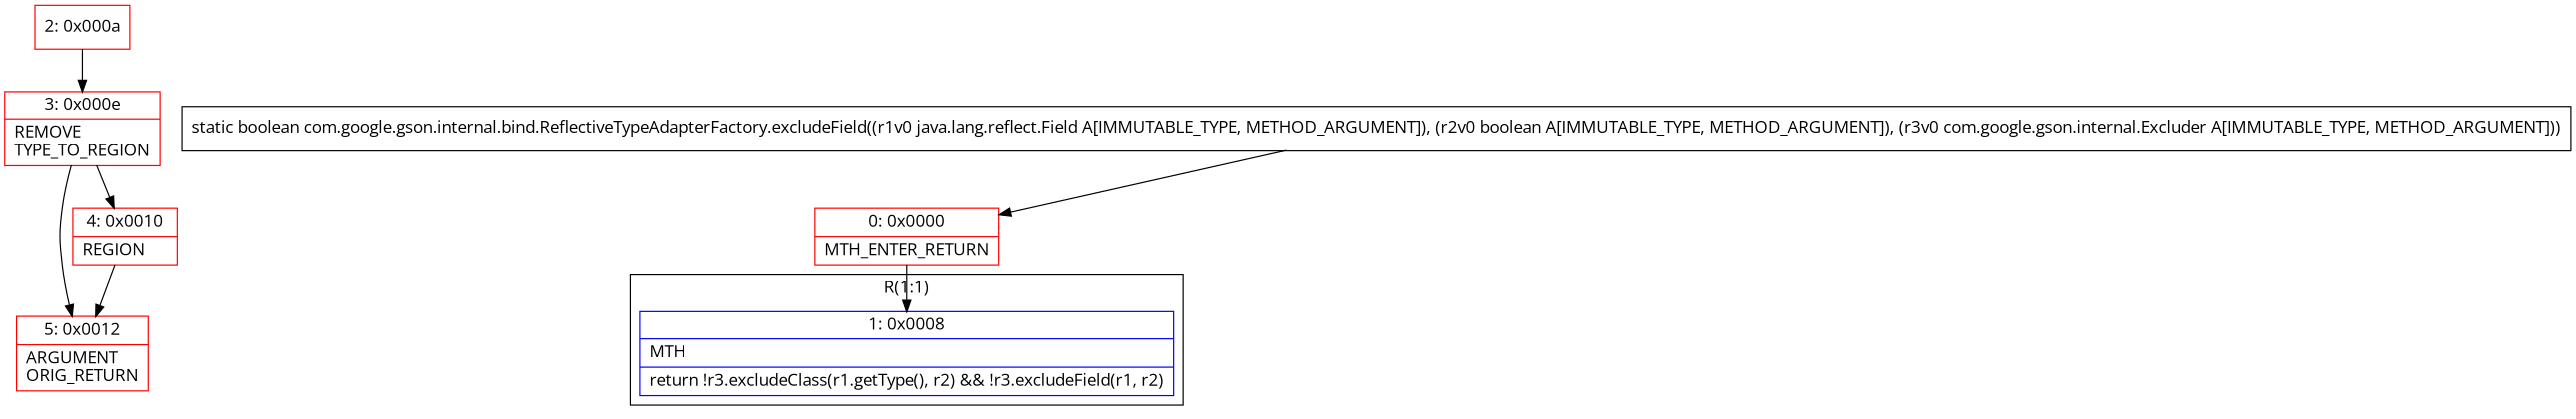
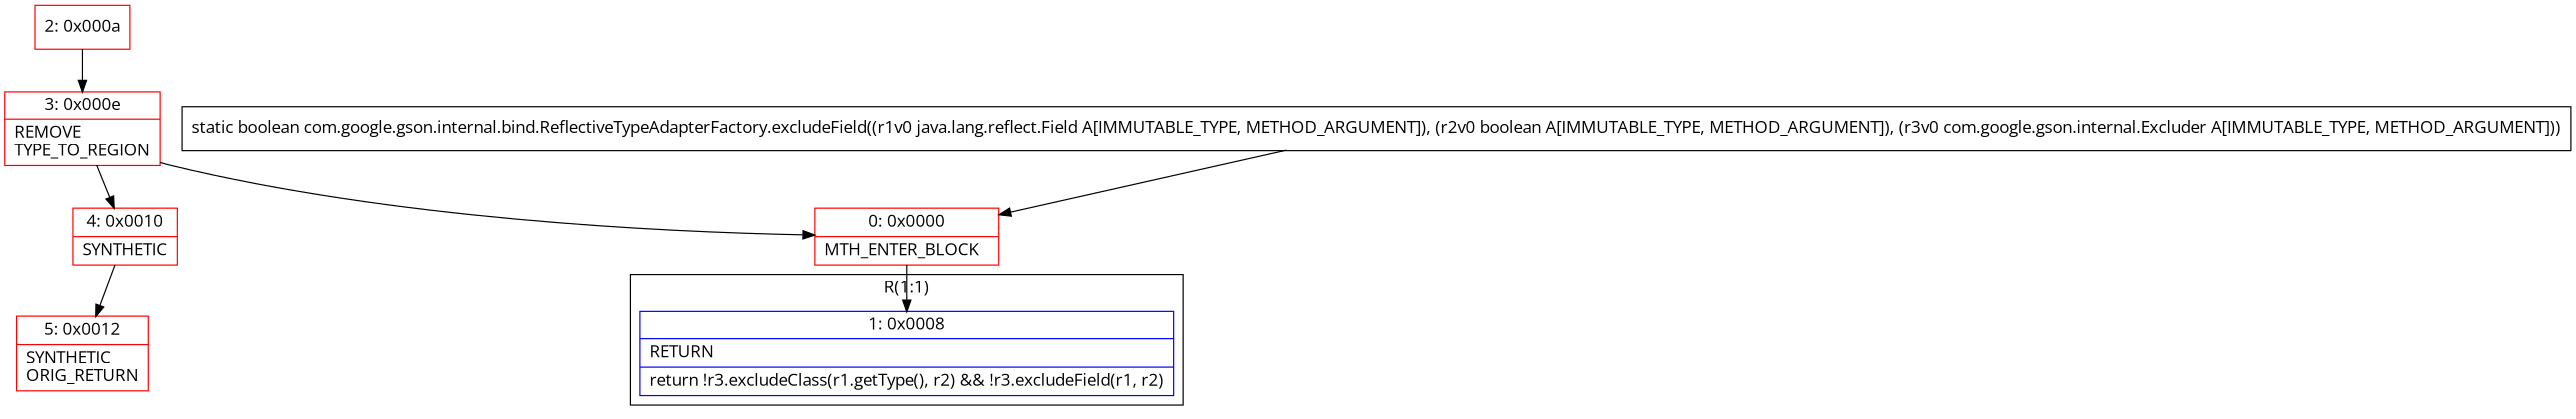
  digraph {
    fontname="Open Sans"
    node [color=red fontname="Open Sans" shape=record]
    edge [fontname="Open Sans"]
-   n1 [color=blue label="{1\:\ 0x0008|MTH\l|return !r3.excludeClass(r1.getType(), r2) && !r3.excludeField(r1, r2)\l}"]
+   n1 [color=blue label="{1\:\ 0x0008|RETURN\l|return !r3.excludeClass(r1.getType(), r2) && !r3.excludeField(r1, r2)\l}"]
    n2 [label="{2\:\ 0x000a}"]
    n3 [label="{3\:\ 0x000e|REMOVE\lTYPE_TO_REGION\l}"]
-   n4 [label="{5\:\ 0x0012|ARGUMENT\lORIG_RETURN\l}"]
-   n5 [label="{0\:\ 0x0000|MTH_ENTER_RETURN\l}"]
-   n6 [label="{4\:\ 0x0010|REGION\l}"]
+   n4 [label="{5\:\ 0x0012|SYNTHETIC\lORIG_RETURN\l}"]
+   n5 [label="{0\:\ 0x0000|MTH_ENTER_BLOCK\l}"]
+   n6 [label="{4\:\ 0x0010|SYNTHETIC\l}"]
    n7 [label="{static boolean com.google.gson.internal.bind.ReflectiveTypeAdapterFactory.excludeField((r1v0 java.lang.reflect.Field A[IMMUTABLE_TYPE, METHOD_ARGUMENT]), (r2v0 boolean A[IMMUTABLE_TYPE, METHOD_ARGUMENT]), (r3v0 com.google.gson.internal.Excluder A[IMMUTABLE_TYPE, METHOD_ARGUMENT])) }" color=""]
    subgraph cluster_1 {
      label="R(1:1)"
      n1
    }
    n2 -> n3
-   n3 -> n4
+   n3 -> n5
    n3 -> n6
    n5 -> n1
    n6 -> n4
    n7 -> n5
  }
